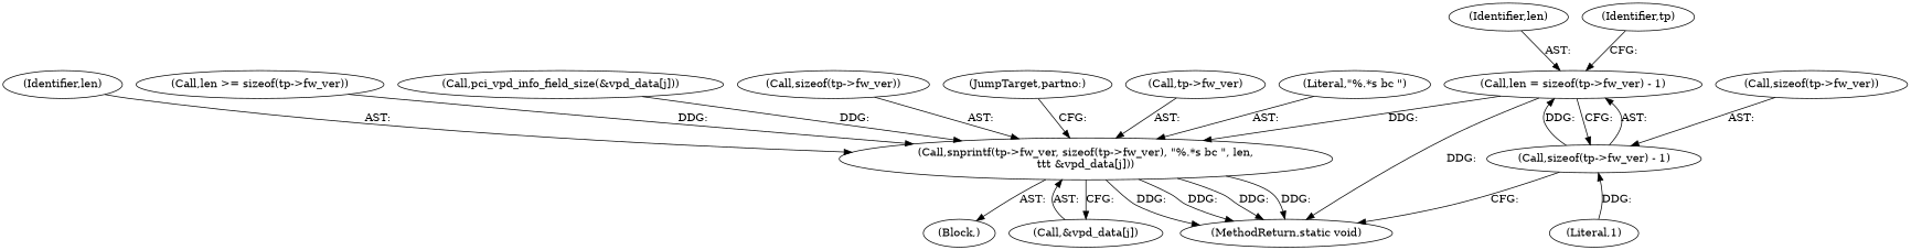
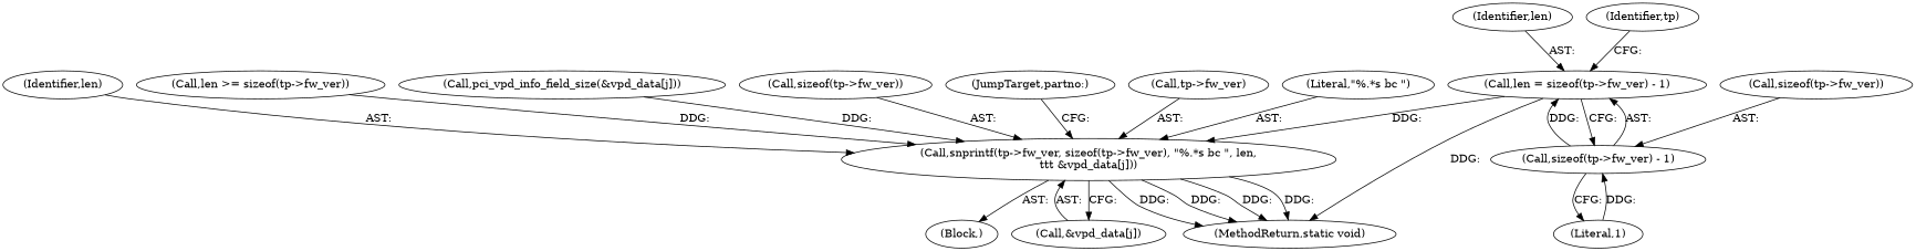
  digraph {
    n1 [label="(Call,len = sizeof(tp->fw_ver) - 1)"]
    n2 [label="(Call,sizeof(tp->fw_ver) - 1)"]
    n3 [label="(Call,snprintf(tp->fw_ver, sizeof(tp->fw_ver), \"%.*s bc \", len,\n\t\t\t &vpd_data[j]))"]
    n4 [label="(MethodReturn,static void)"]
    n5 [label="(Literal,1)"]
    n6 [label="(Block,)"]
    n7 [label="(Call,&vpd_data[j])"]
    n8 [label="(Call,pci_vpd_info_field_size(&vpd_data[j]))"]
    n9 [label="(Identifier,len)"]
    n10 [label="(Call,sizeof(tp->fw_ver))"]
    n11 [label="(Call,sizeof(tp->fw_ver))"]
    n12 [label="(JumpTarget,partno:)"]
    n13 [label="(Call,tp->fw_ver)"]
    n14 [label="(Literal,\"%.*s bc \")"]
    n15 [label="(Identifier,len)"]
    n16 [label="(Call,len >= sizeof(tp->fw_ver))"]
    n17 [label="(Identifier,tp)"]
    n1 -> n2 [label="CFG: "]
    n1 -> n3 [label="DDG: "]
    n1 -> n4 [label="DDG: "]
    n2 -> n1 [label="AST: "]
    n2 -> n1 [label="DDG: "]
-   n2 -> n4 [label="CFG: "]
+   n2 -> n5 [label="CFG: "]
    n3 -> n4 [label="DDG: "]
    n3 -> n4 [label="DDG: "]
    n3 -> n4 [label="DDG: "]
    n3 -> n4 [label="DDG: "]
    n3 -> n6 [label="AST: "]
    n3 -> n7 [label="CFG: "]
    n5 -> n2 [label="DDG: "]
    n7 -> n3 [label="AST: "]
    n8 -> n3 [label="DDG: "]
    n9 -> n1 [label="AST: "]
    n10 -> n3 [label="AST: "]
    n11 -> n2 [label="AST: "]
    n12 -> n3 [label="CFG: "]
    n13 -> n3 [label="AST: "]
    n14 -> n3 [label="AST: "]
    n15 -> n3 [label="AST: "]
    n16 -> n3 [label="DDG: "]
    n17 -> n1 [label="CFG: "]
  }
